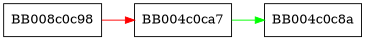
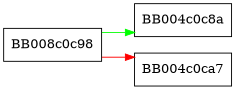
  digraph {
    rankdir=LR
    splines=ortho
    node [shape=box]
    n1 [label=BB008c0c98]
    BB004c0c8a
    BB004c0ca7
-   BB004c0ca7 -> BB004c0c8a [color=green]
+   n1 -> BB004c0c8a [color=green]
    n1 -> BB004c0ca7 [color=red]
  }
